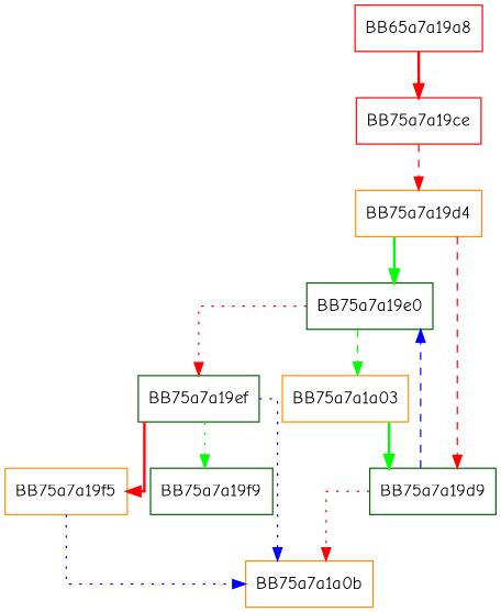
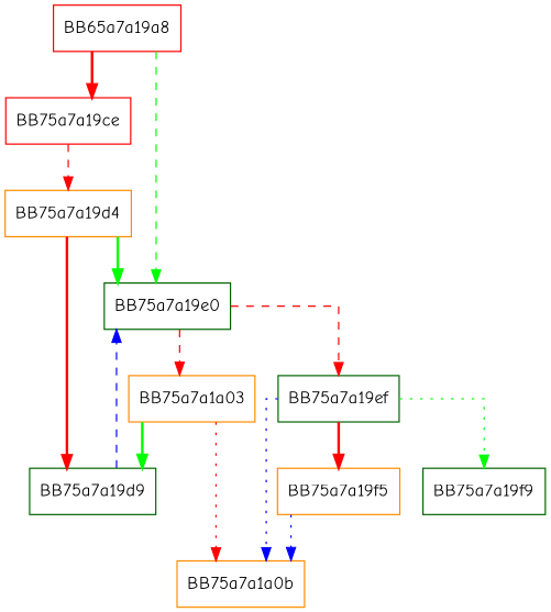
  digraph {
    fontname="Comic Neue"
    splines=ortho
    node [color=darkgreen fontname="Comic Neue" shape=box]
    edge [color=red fontname="Comic Neue" style=dashed]
    n1 [color=red label=BB65a7a19a8]
    BB75a7a19e0
    BB75a7a19ce [color=red]
    BB75a7a1a03 [color=darkorange]
    BB75a7a19ef
    BB75a7a19d4 [color=darkorange]
    BB75a7a19d9
    BB75a7a1a0b [color=darkorange]
    BB75a7a19f9
    BB75a7a19f5 [color=darkorange]
+   n1 -> BB75a7a19e0 [color=green]
    n1 -> BB75a7a19ce [style=bold]
-   BB75a7a19e0 -> BB75a7a1a03 [color=green]
-   BB75a7a19e0 -> BB75a7a19ef [style=dotted]
+   BB75a7a19e0 -> BB75a7a1a03
+   BB75a7a19e0 -> BB75a7a19ef
    BB75a7a19ce -> BB75a7a19d4
    BB75a7a1a03 -> BB75a7a19d9 [color=green style=bold]
-   BB75a7a19d9 -> BB75a7a1a0b [style=dotted]
+   BB75a7a1a03 -> BB75a7a1a0b [style=dotted]
    BB75a7a19ef -> BB75a7a1a0b [color=blue style=dotted]
    BB75a7a19ef -> BB75a7a19f9 [color=green style=dotted]
    BB75a7a19ef -> BB75a7a19f5 [style=bold]
    BB75a7a19d4 -> BB75a7a19e0 [color=green style=bold]
-   BB75a7a19d4 -> BB75a7a19d9
+   BB75a7a19d4 -> BB75a7a19d9 [style=bold]
    BB75a7a19d9 -> BB75a7a19e0 [color=blue]
    BB75a7a19f5 -> BB75a7a1a0b [color=blue style=dotted]
  }
